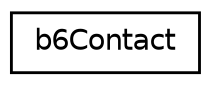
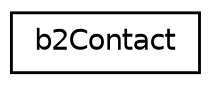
  digraph {
    rankdir=LR
-   n1 [color=black fillcolor=white fontname=Helvetica fontsize=10 height=0.2 label=b6Contact shape=record style=filled width=0.4]
+   n1 [color=black fillcolor=white fontname=Helvetica fontsize=10 height=0.2 label=b2Contact shape=record style=filled width=0.4]
  }
